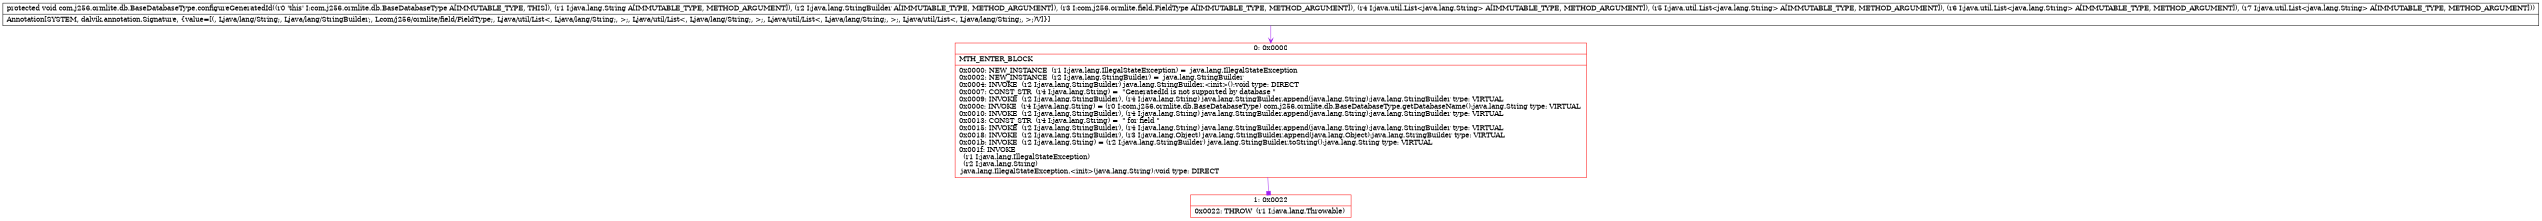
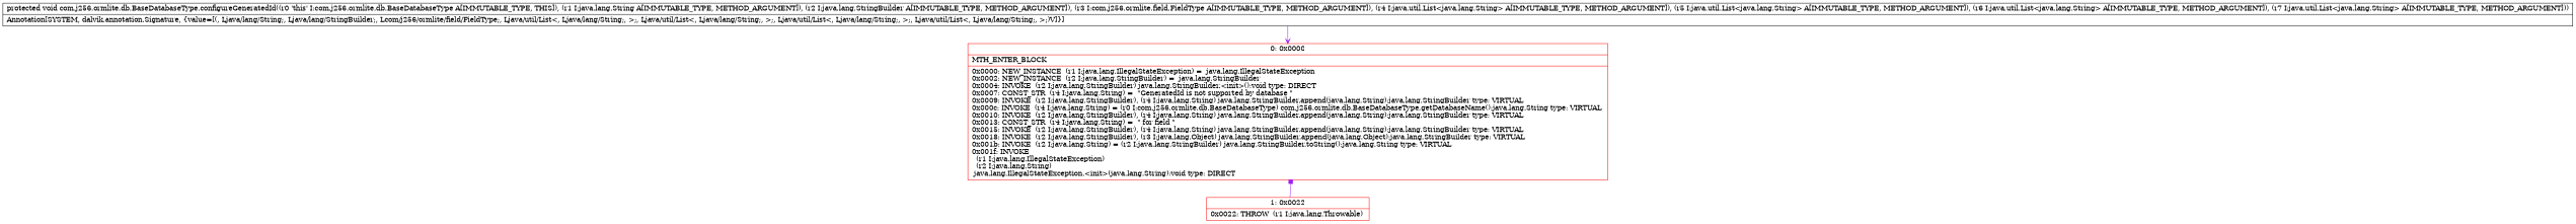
  digraph {
    node [shape=record color=red]
    edge [color=purple]
    n1 [label="{0\:\ 0x0000|MTH_ENTER_BLOCK\l|0x0000: NEW_INSTANCE  (r1 I:java.lang.IllegalStateException) =  java.lang.IllegalStateException \l0x0002: NEW_INSTANCE  (r2 I:java.lang.StringBuilder) =  java.lang.StringBuilder \l0x0004: INVOKE  (r2 I:java.lang.StringBuilder) java.lang.StringBuilder.\<init\>():void type: DIRECT \l0x0007: CONST_STR  (r4 I:java.lang.String) =  \"GeneratedId is not supported by database \" \l0x0009: INVOKE  (r2 I:java.lang.StringBuilder), (r4 I:java.lang.String) java.lang.StringBuilder.append(java.lang.String):java.lang.StringBuilder type: VIRTUAL \l0x000c: INVOKE  (r4 I:java.lang.String) = (r0 I:com.j256.ormlite.db.BaseDatabaseType) com.j256.ormlite.db.BaseDatabaseType.getDatabaseName():java.lang.String type: VIRTUAL \l0x0010: INVOKE  (r2 I:java.lang.StringBuilder), (r4 I:java.lang.String) java.lang.StringBuilder.append(java.lang.String):java.lang.StringBuilder type: VIRTUAL \l0x0013: CONST_STR  (r4 I:java.lang.String) =  \" for field \" \l0x0015: INVOKE  (r2 I:java.lang.StringBuilder), (r4 I:java.lang.String) java.lang.StringBuilder.append(java.lang.String):java.lang.StringBuilder type: VIRTUAL \l0x0018: INVOKE  (r2 I:java.lang.StringBuilder), (r3 I:java.lang.Object) java.lang.StringBuilder.append(java.lang.Object):java.lang.StringBuilder type: VIRTUAL \l0x001b: INVOKE  (r2 I:java.lang.String) = (r2 I:java.lang.StringBuilder) java.lang.StringBuilder.toString():java.lang.String type: VIRTUAL \l0x001f: INVOKE  \l  (r1 I:java.lang.IllegalStateException)\l  (r2 I:java.lang.String)\l java.lang.IllegalStateException.\<init\>(java.lang.String):void type: DIRECT \l}"]
    n2 [label="{1\:\ 0x0022|0x0022: THROW  (r1 I:java.lang.Throwable) \l}"]
    n3 [label="{protected void com.j256.ormlite.db.BaseDatabaseType.configureGeneratedId((r0 'this' I:com.j256.ormlite.db.BaseDatabaseType A[IMMUTABLE_TYPE, THIS]), (r1 I:java.lang.String A[IMMUTABLE_TYPE, METHOD_ARGUMENT]), (r2 I:java.lang.StringBuilder A[IMMUTABLE_TYPE, METHOD_ARGUMENT]), (r3 I:com.j256.ormlite.field.FieldType A[IMMUTABLE_TYPE, METHOD_ARGUMENT]), (r4 I:java.util.List\<java.lang.String\> A[IMMUTABLE_TYPE, METHOD_ARGUMENT]), (r5 I:java.util.List\<java.lang.String\> A[IMMUTABLE_TYPE, METHOD_ARGUMENT]), (r6 I:java.util.List\<java.lang.String\> A[IMMUTABLE_TYPE, METHOD_ARGUMENT]), (r7 I:java.util.List\<java.lang.String\> A[IMMUTABLE_TYPE, METHOD_ARGUMENT]))  | Annotation[SYSTEM, dalvik.annotation.Signature, \{value=[(, Ljava\/lang\/String;, Ljava\/lang\/StringBuilder;, Lcom\/j256\/ormlite\/field\/FieldType;, Ljava\/util\/List\<, Ljava\/lang\/String;, \>;, Ljava\/util\/List\<, Ljava\/lang\/String;, \>;, Ljava\/util\/List\<, Ljava\/lang\/String;, \>;, Ljava\/util\/List\<, Ljava\/lang\/String;, \>;)V]\}]\l}" color=black]
-   n1 -> n2 [arrowhead=box]
+   n2 -> n1 [arrowhead=box]
    n3 -> n1 [arrowhead=vee]
  }
